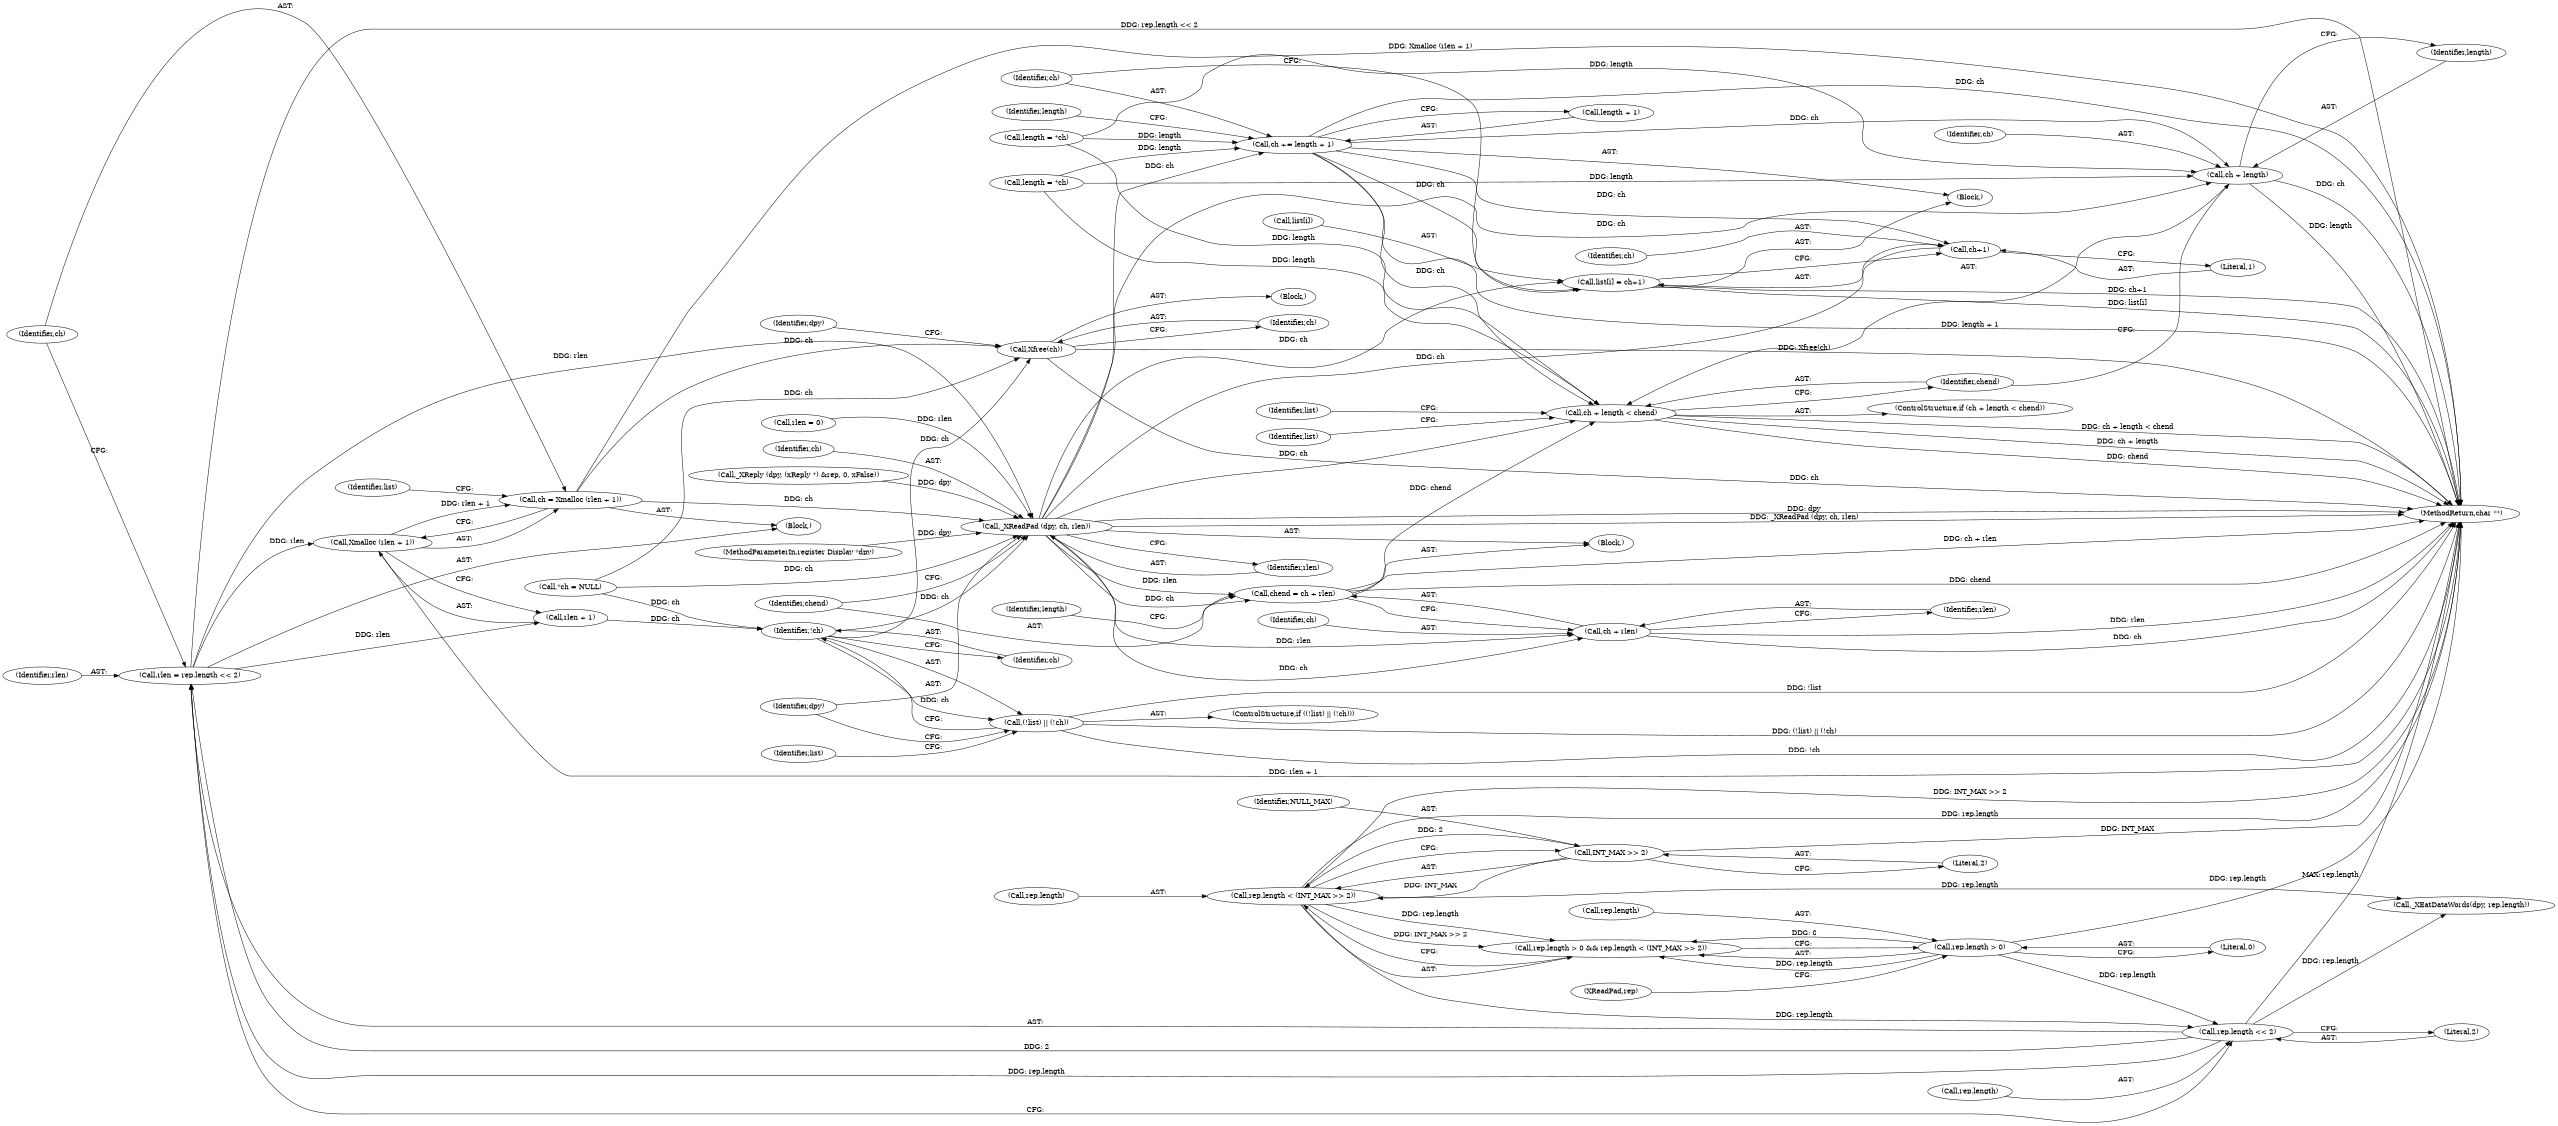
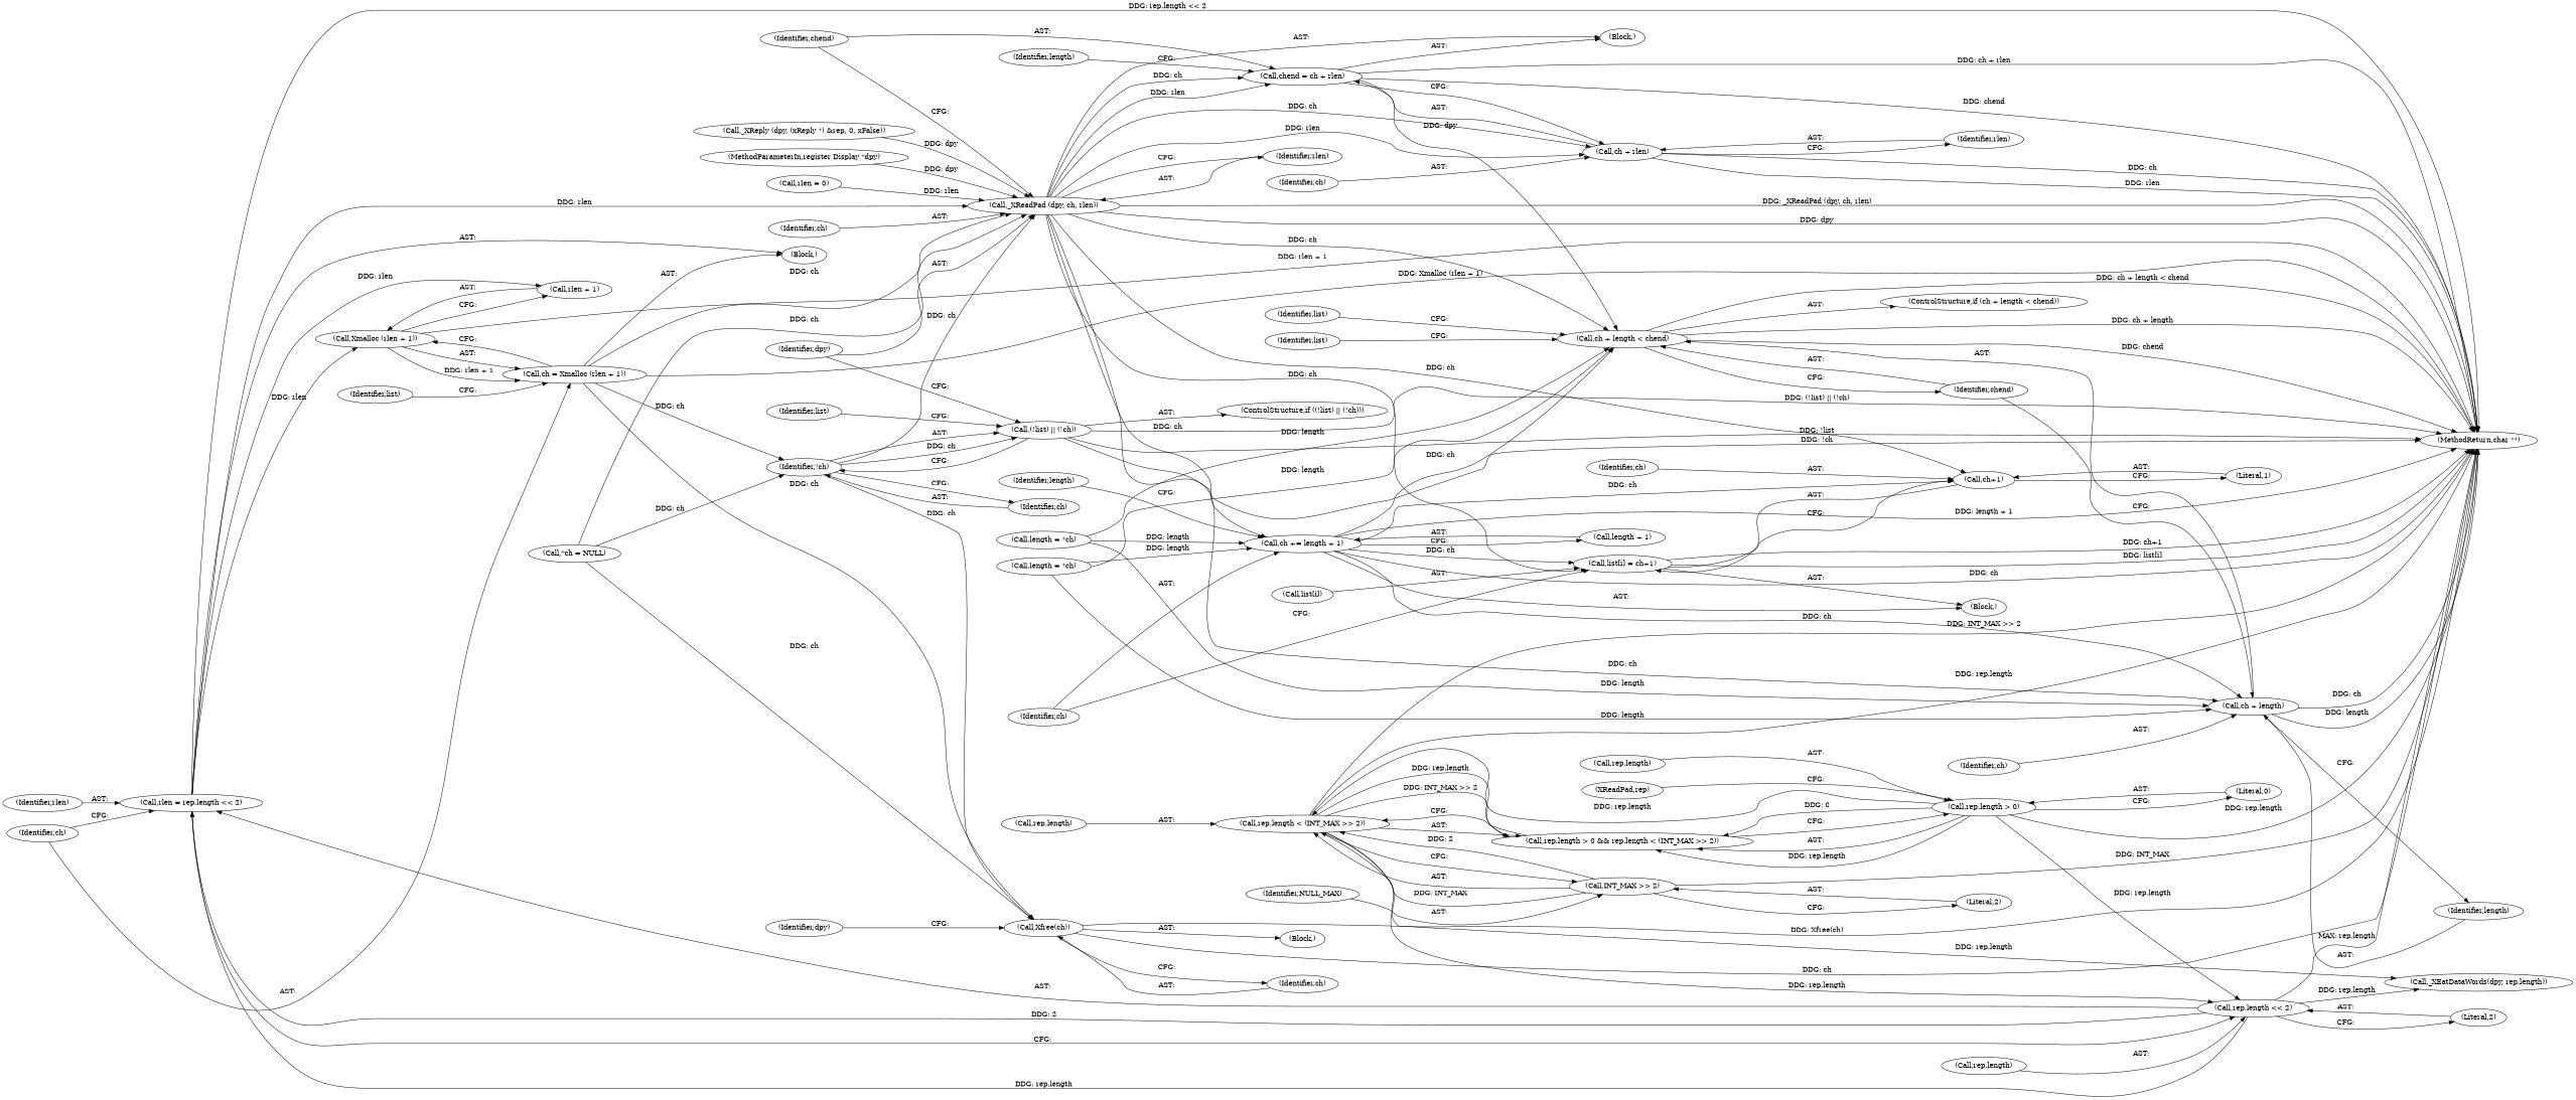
  digraph {
    fontname="DejaVu Serif"
    rankdir=LR
    node [fontname="DejaVu Serif"]
    edge [fontname="DejaVu Serif"]
    n1 [label="(Call,Xmalloc (rlen + 1))"]
    n2 [label="(Call,ch = Xmalloc (rlen + 1))"]
    n3 [label="(MethodReturn,char **)"]
    n4 [label="(Call,rlen + 1)"]
    n5 [label="(Call,_XReadPad (dpy, ch, rlen))"]
    n6 [label="(Block,)"]
    n7 [label="(Identifier,!ch)"]
    n8 [label="(Call,Xfree(ch))"]
    n9 [label="(Call,rlen = rep.length << 2)"]
    n10 [label="(Call,rep.length << 2)"]
    n11 [label="(Literal,2)"]
    n12 [label="(Call,_XEatDataWords(dpy, rep.length))"]
    n13 [label="(Call,chend = ch + rlen)"]
    n14 [label="(Call,ch + length < chend)"]
    n15 [label="(Call,ch + rlen)"]
    n16 [label="(Call,ch + length)"]
    n17 [label="(Call,list[i] = ch+1)"]
    n18 [label="(Call,ch+1)"]
    n19 [label="(Call,ch += length + 1)"]
    n20 [label="(Identifier,rlen)"]
    n21 [label="(Block,)"]
    n22 [label="(Call,rep.length < (INT_MAX >> 2))"]
    n23 [label="(Call,INT_MAX >> 2)"]
    n24 [label="(Call,rep.length > 0 && rep.length < (INT_MAX >> 2))"]
    n25 [label="(Literal,2)"]
    n26 [label="(Call,rep.length > 0)"]
    n27 [label="(Literal,0)"]
    n28 [label="(Call,(!list) || (!ch))"]
    n29 [label="(Identifier,ch)"]
    n30 [label="(Identifier,ch)"]
    n31 [label="(Block,)"]
    n32 [label="(ControlStructure,if ((!list) || (!ch)))"]
    n33 [label="(Identifier,chend)"]
    n34 [label="(ControlStructure,if (ch + length < chend))"]
    n35 [label="(Identifier,rlen)"]
    n36 [label="(Identifier,length)"]
    n37 [label="(Block,)"]
    n38 [label="(Literal,1)"]
    n39 [label="(Call,length + 1)"]
    n40 [label="(Identifier,chend)"]
    n41 [label="(Call,rlen = 0)"]
    n42 [label="(Identifier,dpy)"]
    n43 [label="(Identifier,ch)"]
    n44 [label="(Identifier,ch)"]
    n45 [label="(Identifier,ch)"]
    n46 [label="(Call,rep.length)"]
    n47 [label="(XReadPad,rep)"]
    n48 [label="(Call,list[i])"]
    n49 [label="(Identifier,ch)"]
    n50 [label="(Identifier,NULL_MAX)"]
    n51 [label="(Identifier,list)"]
    n52 [label="(Call,rep.length)"]
    n53 [label="(Identifier,rlen)"]
    n54 [label="(Call,_XReply (dpy, (xReply *) &rep, 0, xFalse))"]
    n55 [label="(Identifier,length)"]
    n56 [label="(Identifier,length)"]
    n57 [label="(MethodParameterIn,register Display *dpy)"]
    n58 [label="(Call,length = *ch)"]
    n59 [label="(Call,*ch = NULL)"]
    n60 [label="(Identifier,list)"]
    n61 [label="(Call,length = *ch)"]
    n62 [label="(Call,rep.length)"]
    n63 [label="(Identifier,ch)"]
    n64 [label="(Identifier,list)"]
    n65 [label="(Identifier,ch)"]
    n66 [label="(Identifier,list)"]
    n67 [label="(Identifier,dpy)"]
    n1 -> n2 [label="AST: "]
    n1 -> n2 [label="DDG: rlen + 1"]
    n1 -> n3 [label="DDG: rlen + 1"]
    n1 -> n4 [label="CFG: "]
    n2 -> n1 [label="CFG: "]
    n2 -> n3 [label="DDG: Xmalloc (rlen + 1)"]
    n2 -> n5 [label="DDG: ch"]
    n2 -> n6 [label="AST: "]
-   n4 -> n7 [label="DDG: ch"]
+   n2 -> n7 [label="DDG: ch"]
    n2 -> n8 [label="DDG: ch"]
    n4 -> n1 [label="AST: "]
    n5 -> n3 [label="DDG: _XReadPad (dpy, ch, rlen)"]
    n5 -> n3 [label="DDG: dpy"]
    n5 -> n13 [label="DDG: ch"]
    n5 -> n13 [label="DDG: rlen"]
    n5 -> n14 [label="DDG: ch"]
    n5 -> n15 [label="DDG: ch"]
    n5 -> n15 [label="DDG: rlen"]
    n5 -> n16 [label="DDG: ch"]
    n5 -> n17 [label="DDG: ch"]
    n5 -> n18 [label="DDG: ch"]
    n5 -> n19 [label="DDG: ch"]
    n5 -> n20 [label="CFG: "]
    n5 -> n21 [label="AST: "]
    n7 -> n5 [label="DDG: ch"]
    n7 -> n8 [label="DDG: ch"]
    n7 -> n28 [label="AST: "]
    n7 -> n28 [label="DDG: ch"]
    n7 -> n29 [label="CFG: "]
    n8 -> n3 [label="DDG: ch"]
    n8 -> n3 [label="DDG: Xfree(ch)"]
    n8 -> n30 [label="CFG: "]
    n8 -> n31 [label="AST: "]
    n9 -> n1 [label="DDG: rlen"]
    n9 -> n3 [label="DDG: rep.length << 2"]
    n9 -> n4 [label="DDG: rlen"]
    n9 -> n5 [label="DDG: rlen"]
    n9 -> n6 [label="AST: "]
    n9 -> n10 [label="CFG: "]
    n10 -> n3 [label="MAX: rep.length"]
    n10 -> n9 [label="AST: "]
    n10 -> n9 [label="DDG: rep.length"]
    n10 -> n9 [label="DDG: 2"]
    n10 -> n11 [label="CFG: "]
    n10 -> n12 [label="DDG: rep.length"]
    n11 -> n10 [label="AST: "]
    n13 -> n3 [label="DDG: ch + rlen"]
    n13 -> n3 [label="DDG: chend"]
-   n13 -> n14 [label="DDG: chend"]
+   n13 -> n14 [label="DDG: dpy"]
    n13 -> n15 [label="CFG: "]
    n13 -> n21 [label="AST: "]
    n14 -> n3 [label="DDG: ch + length < chend"]
    n14 -> n3 [label="DDG: ch + length"]
    n14 -> n3 [label="DDG: chend"]
    n14 -> n33 [label="CFG: "]
    n14 -> n34 [label="AST: "]
    n15 -> n3 [label="DDG: rlen"]
    n15 -> n3 [label="DDG: ch"]
    n15 -> n13 [label="AST: "]
    n15 -> n35 [label="CFG: "]
    n16 -> n3 [label="DDG: length"]
    n16 -> n3 [label="DDG: ch"]
    n16 -> n14 [label="AST: "]
    n16 -> n36 [label="CFG: "]
    n17 -> n3 [label="DDG: ch+1"]
    n17 -> n3 [label="DDG: list[i]"]
    n17 -> n18 [label="CFG: "]
    n17 -> n37 [label="AST: "]
    n18 -> n17 [label="AST: "]
    n18 -> n38 [label="CFG: "]
    n19 -> n3 [label="DDG: ch"]
    n19 -> n3 [label="DDG: length + 1"]
    n19 -> n14 [label="DDG: ch"]
    n19 -> n16 [label="DDG: ch"]
    n19 -> n17 [label="DDG: ch"]
    n19 -> n18 [label="DDG: ch"]
    n19 -> n37 [label="AST: "]
    n19 -> n39 [label="CFG: "]
    n20 -> n5 [label="AST: "]
    n22 -> n3 [label="DDG: INT_MAX >> 2"]
    n22 -> n3 [label="DDG: rep.length"]
    n22 -> n10 [label="DDG: rep.length"]
    n22 -> n12 [label="DDG: rep.length"]
    n22 -> n23 [label="CFG: "]
    n22 -> n24 [label="AST: "]
    n22 -> n24 [label="DDG: rep.length"]
    n22 -> n24 [label="DDG: INT_MAX >> 2"]
    n23 -> n3 [label="DDG: INT_MAX"]
    n23 -> n22 [label="AST: "]
    n23 -> n22 [label="DDG: INT_MAX"]
    n23 -> n22 [label="DDG: 2"]
    n23 -> n25 [label="CFG: "]
    n24 -> n22 [label="CFG: "]
    n24 -> n26 [label="CFG: "]
    n25 -> n23 [label="AST: "]
    n26 -> n3 [label="DDG: rep.length"]
    n26 -> n10 [label="DDG: rep.length"]
+   n26 -> n22 [label="DDG: rep.length"]
    n26 -> n24 [label="AST: "]
    n26 -> n24 [label="DDG: rep.length"]
    n26 -> n24 [label="DDG: 0"]
    n26 -> n27 [label="CFG: "]
    n27 -> n26 [label="AST: "]
    n28 -> n3 [label="DDG: !ch"]
    n28 -> n3 [label="DDG: (!list) || (!ch)"]
    n28 -> n3 [label="DDG: !list"]
    n28 -> n7 [label="CFG: "]
    n28 -> n32 [label="AST: "]
    n29 -> n7 [label="AST: "]
    n30 -> n8 [label="AST: "]
    n33 -> n14 [label="AST: "]
    n33 -> n16 [label="CFG: "]
    n35 -> n15 [label="AST: "]
    n36 -> n16 [label="AST: "]
    n38 -> n18 [label="AST: "]
    n39 -> n19 [label="AST: "]
    n40 -> n5 [label="CFG: "]
    n40 -> n13 [label="AST: "]
    n41 -> n5 [label="DDG: rlen"]
    n42 -> n5 [label="AST: "]
    n42 -> n28 [label="CFG: "]
    n43 -> n16 [label="AST: "]
    n44 -> n5 [label="AST: "]
    n45 -> n2 [label="AST: "]
    n45 -> n9 [label="CFG: "]
    n46 -> n10 [label="AST: "]
    n47 -> n26 [label="CFG: "]
    n48 -> n17 [label="AST: "]
    n49 -> n18 [label="AST: "]
    n50 -> n23 [label="AST: "]
    n51 -> n28 [label="CFG: "]
    n52 -> n26 [label="AST: "]
    n53 -> n9 [label="AST: "]
    n54 -> n5 [label="DDG: dpy"]
    n55 -> n19 [label="CFG: "]
    n56 -> n13 [label="CFG: "]
    n57 -> n5 [label="DDG: dpy"]
    n58 -> n14 [label="DDG: length"]
    n58 -> n16 [label="DDG: length"]
    n58 -> n19 [label="DDG: length"]
    n59 -> n5 [label="DDG: ch"]
    n59 -> n7 [label="DDG: ch"]
    n59 -> n8 [label="DDG: ch"]
    n60 -> n14 [label="CFG: "]
    n61 -> n14 [label="DDG: length"]
    n61 -> n16 [label="DDG: length"]
    n61 -> n19 [label="DDG: length"]
    n62 -> n22 [label="AST: "]
    n63 -> n15 [label="AST: "]
    n64 -> n14 [label="CFG: "]
    n65 -> n17 [label="CFG: "]
    n65 -> n19 [label="AST: "]
    n66 -> n2 [label="CFG: "]
    n67 -> n8 [label="CFG: "]
  }
